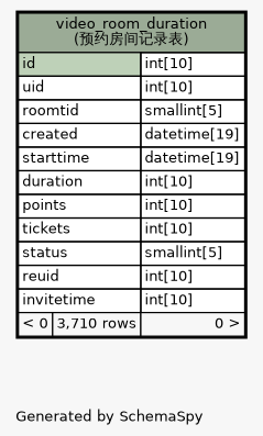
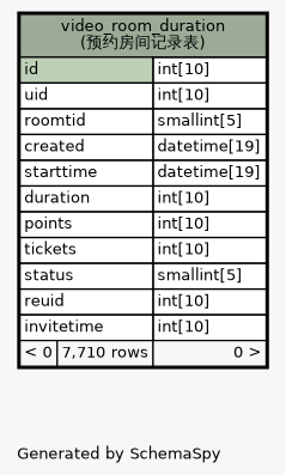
  digraph {
    bgcolor="#f7f7f7"
    fontname="DejaVu Sans"
    fontsize=11
    label="\nGenerated by SchemaSpy"
    labeljust=l
    nodesep=0.18
    rankdir=RL
    ranksep=0.46
-   n1 [fontname="DejaVu Sans" fontsize=11 label=<     <TABLE BORDER="2" CELLBORDER="1" CELLSPACING="0" BGCOLOR="#ffffff">       <TR><TD COLSPAN="3" BGCOLOR="#9bab96" ALIGN="CENTER">video_room_duration<br/>(预约房间记录表)</TD></TR>       <TR><TD PORT="id" COLSPAN="2" BGCOLOR="#bed1b8" ALIGN="LEFT">id</TD><TD PORT="id.type" ALIGN="LEFT">int[10]</TD></TR>       <TR><TD PORT="uid" COLSPAN="2" ALIGN="LEFT">uid</TD><TD PORT="uid.type" ALIGN="LEFT">int[10]</TD></TR>       <TR><TD PORT="roomtid" COLSPAN="2" ALIGN="LEFT">roomtid</TD><TD PORT="roomtid.type" ALIGN="LEFT">smallint[5]</TD></TR>       <TR><TD PORT="created" COLSPAN="2" ALIGN="LEFT">created</TD><TD PORT="created.type" ALIGN="LEFT">datetime[19]</TD></TR>       <TR><TD PORT="starttime" COLSPAN="2" ALIGN="LEFT">starttime</TD><TD PORT="starttime.type" ALIGN="LEFT">datetime[19]</TD></TR>       <TR><TD PORT="duration" COLSPAN="2" ALIGN="LEFT">duration</TD><TD PORT="duration.type" ALIGN="LEFT">int[10]</TD></TR>       <TR><TD PORT="points" COLSPAN="2" ALIGN="LEFT">points</TD><TD PORT="points.type" ALIGN="LEFT">int[10]</TD></TR>       <TR><TD PORT="tickets" COLSPAN="2" ALIGN="LEFT">tickets</TD><TD PORT="tickets.type" ALIGN="LEFT">int[10]</TD></TR>       <TR><TD PORT="status" COLSPAN="2" ALIGN="LEFT">status</TD><TD PORT="status.type" ALIGN="LEFT">smallint[5]</TD></TR>       <TR><TD PORT="reuid" COLSPAN="2" ALIGN="LEFT">reuid</TD><TD PORT="reuid.type" ALIGN="LEFT">int[10]</TD></TR>       <TR><TD PORT="invitetime" COLSPAN="2" ALIGN="LEFT">invitetime</TD><TD PORT="invitetime.type" ALIGN="LEFT">int[10]</TD></TR>       <TR><TD ALIGN="LEFT" BGCOLOR="#f7f7f7">&lt; 0</TD><TD ALIGN="RIGHT" BGCOLOR="#f7f7f7">3,710 rows</TD><TD ALIGN="RIGHT" BGCOLOR="#f7f7f7">0 &gt;</TD></TR>     </TABLE>> shape=plaintext]
+   n1 [fontname="DejaVu Sans" fontsize=11 label=<     <TABLE BORDER="2" CELLBORDER="1" CELLSPACING="0" BGCOLOR="#ffffff">       <TR><TD COLSPAN="3" BGCOLOR="#9bab96" ALIGN="CENTER">video_room_duration<br/>(预约房间记录表)</TD></TR>       <TR><TD PORT="id" COLSPAN="2" BGCOLOR="#bed1b8" ALIGN="LEFT">id</TD><TD PORT="id.type" ALIGN="LEFT">int[10]</TD></TR>       <TR><TD PORT="uid" COLSPAN="2" ALIGN="LEFT">uid</TD><TD PORT="uid.type" ALIGN="LEFT">int[10]</TD></TR>       <TR><TD PORT="roomtid" COLSPAN="2" ALIGN="LEFT">roomtid</TD><TD PORT="roomtid.type" ALIGN="LEFT">smallint[5]</TD></TR>       <TR><TD PORT="created" COLSPAN="2" ALIGN="LEFT">created</TD><TD PORT="created.type" ALIGN="LEFT">datetime[19]</TD></TR>       <TR><TD PORT="starttime" COLSPAN="2" ALIGN="LEFT">starttime</TD><TD PORT="starttime.type" ALIGN="LEFT">datetime[19]</TD></TR>       <TR><TD PORT="duration" COLSPAN="2" ALIGN="LEFT">duration</TD><TD PORT="duration.type" ALIGN="LEFT">int[10]</TD></TR>       <TR><TD PORT="points" COLSPAN="2" ALIGN="LEFT">points</TD><TD PORT="points.type" ALIGN="LEFT">int[10]</TD></TR>       <TR><TD PORT="tickets" COLSPAN="2" ALIGN="LEFT">tickets</TD><TD PORT="tickets.type" ALIGN="LEFT">int[10]</TD></TR>       <TR><TD PORT="status" COLSPAN="2" ALIGN="LEFT">status</TD><TD PORT="status.type" ALIGN="LEFT">smallint[5]</TD></TR>       <TR><TD PORT="reuid" COLSPAN="2" ALIGN="LEFT">reuid</TD><TD PORT="reuid.type" ALIGN="LEFT">int[10]</TD></TR>       <TR><TD PORT="invitetime" COLSPAN="2" ALIGN="LEFT">invitetime</TD><TD PORT="invitetime.type" ALIGN="LEFT">int[10]</TD></TR>       <TR><TD ALIGN="LEFT" BGCOLOR="#f7f7f7">&lt; 0</TD><TD ALIGN="RIGHT" BGCOLOR="#f7f7f7">7,710 rows</TD><TD ALIGN="RIGHT" BGCOLOR="#f7f7f7">0 &gt;</TD></TR>     </TABLE>> shape=plaintext]
  }
